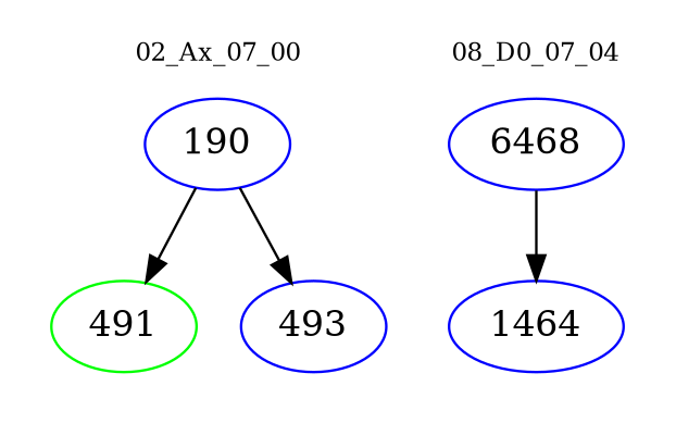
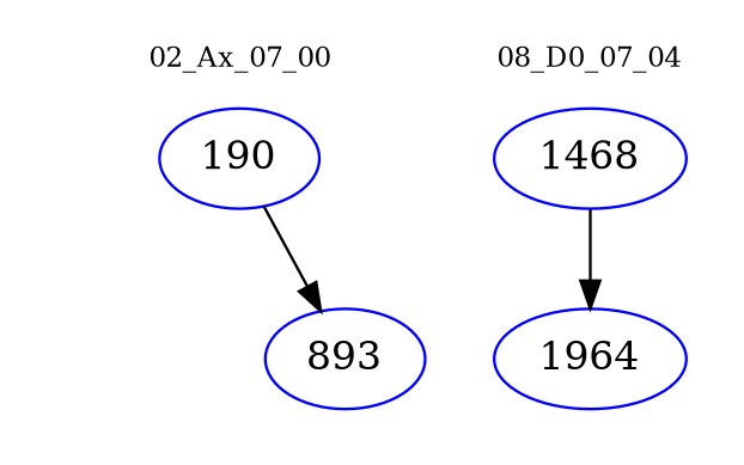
  digraph {
    node [color=blue]
    edge [color=black]
    n1 [label=190]
-   n2 [color=green label=491]
-   n3 [label=493]
-   n4 [label=6468]
-   n5 [label=1464]
+   n3 [label=893]
+   n4 [label=1468]
+   n5 [label=1964]
    subgraph cluster_1 {
      color=white
      fontsize=10
      label="02_Ax_07_00"
      n1
-     n2
      n3
    }
    subgraph cluster_2 {
      color=white
      fontsize=10
      label="08_D0_07_04"
      n4
      n5
    }
-   n1 -> n2
    n1 -> n3
    n4 -> n5
  }
